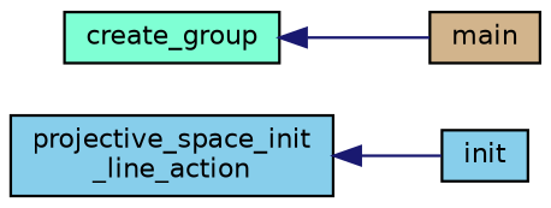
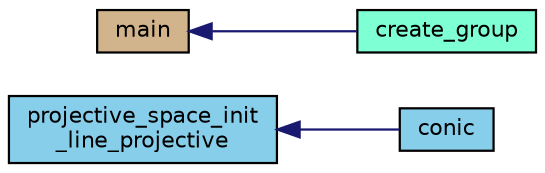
  digraph {
    rankdir=LR
    node [color=black fillcolor=skyblue fontname=Helvetica fontsize=10 shape=record style=filled]
    edge [color=midnightblue dir=back fontname=Helvetica fontsize=10 labelfontname=Helvetica labelfontsize=10 style=solid]
-   n1 [fontcolor=black height=0.2 label="projective_space_init\l_line_action" width=0.4]
-   n2 [height=0.2 label=init width=0.4]
+   n1 [fontcolor=black height=0.2 label="projective_space_init\l_line_projective" width=0.4]
+   n2 [height=0.2 label=conic width=0.4]
    n3 [fillcolor=aquamarine height=0.2 label=create_group width=0.4]
    n4 [fillcolor=tan height=0.2 label=main width=0.4]
    n1 -> n2
-   n3 -> n4
+   n4 -> n3
  }
